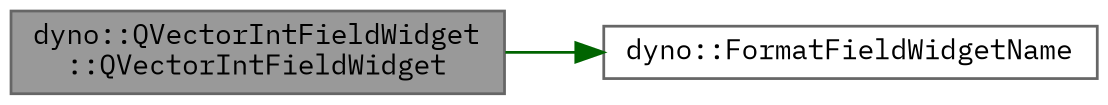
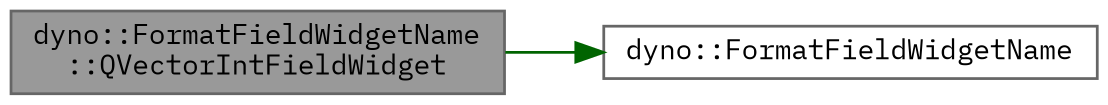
  digraph {
    rankdir=LR
    fontname="IBM Plex Mono"
    node [fontname="IBM Plex Mono" fontsize=10 shape=box style=filled]
-   n1 [color=gray40 fillcolor=grey60 fontcolor=black height=0.2 label="dyno::QVectorIntFieldWidget\l::QVectorIntFieldWidget" width=0.4]
+   n1 [color=gray40 fillcolor=grey60 fontcolor=black height=0.2 label="dyno::FormatFieldWidgetName\l::QVectorIntFieldWidget" width=0.4]
    n2 [color=grey40 fillcolor=white height=0.2 label="dyno::FormatFieldWidgetName" width=0.4]
    n1 -> n2 [color=darkgreen fontname="IBM Plex Mono" fontsize=10 labelfontname=Helvetica labelfontsize=10 style=solid]
  }
